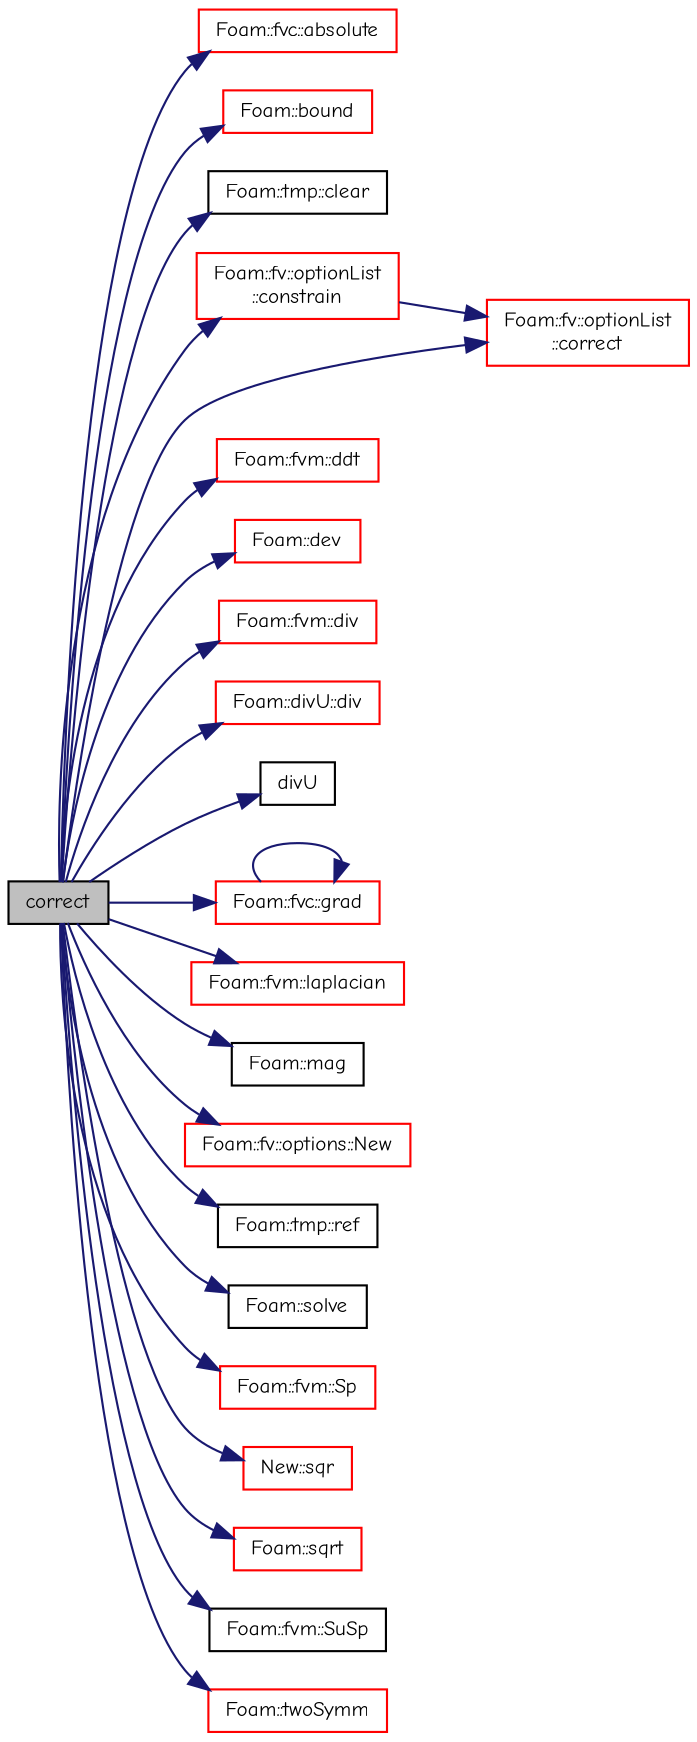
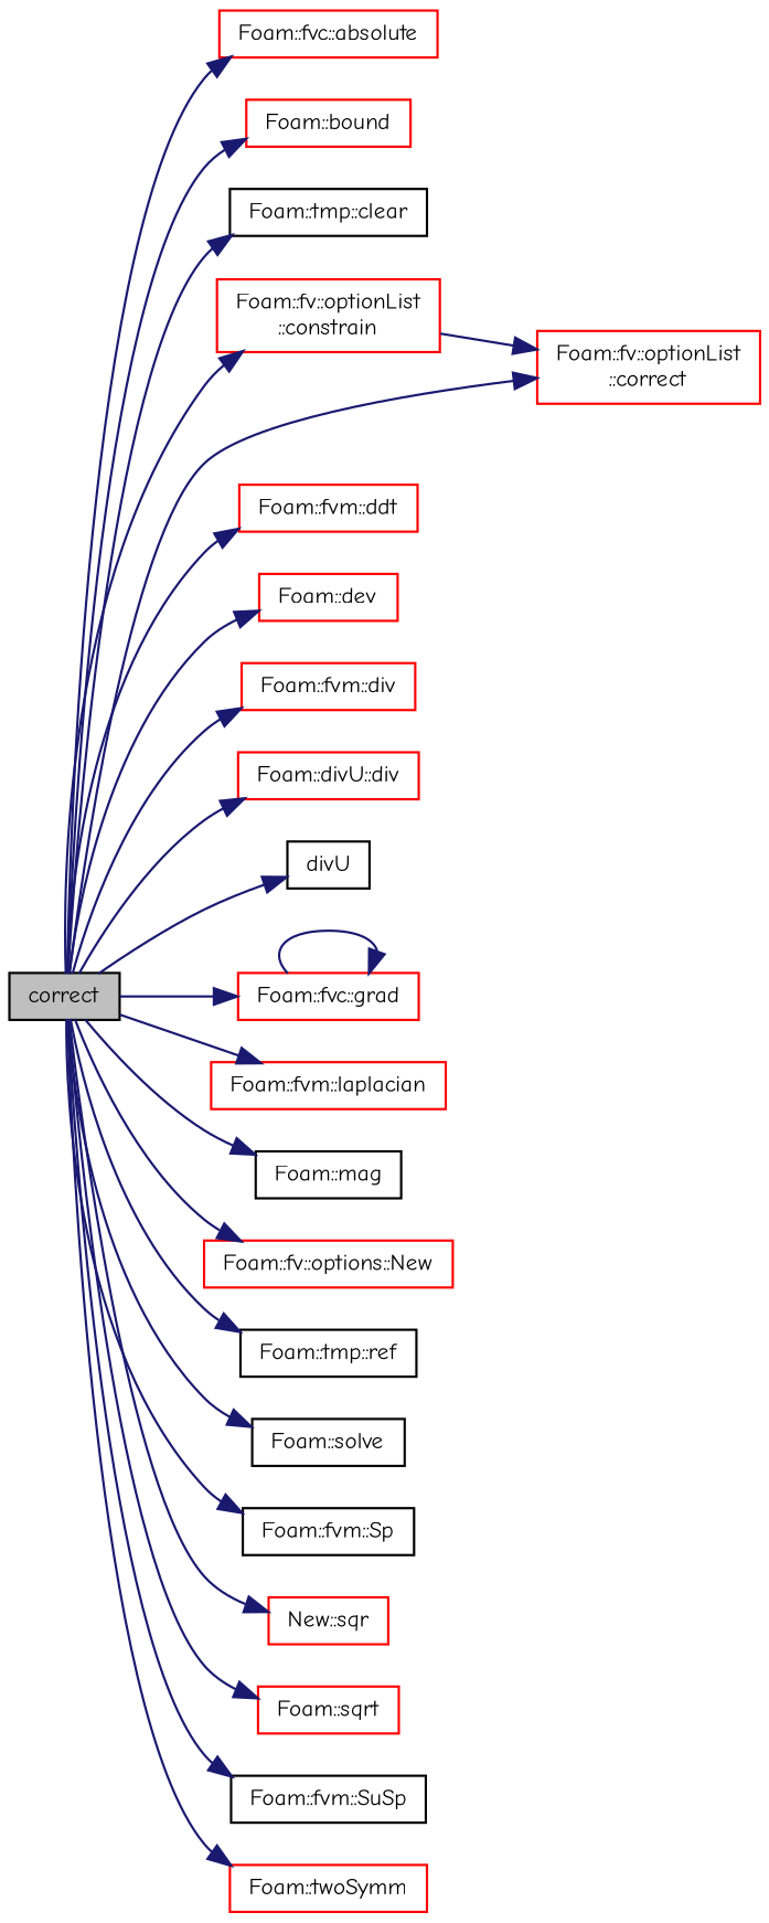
  digraph {
    fontname="Comic Neue"
    rankdir=LR
    node [color=red fontname="Comic Neue" fontsize=10 shape=record]
    edge [color=midnightblue fontname="Comic Neue" fontsize=10 labelfontname=Helvetica labelfontsize=10 style=solid]
    n1 [color=black fillcolor=grey75 fontcolor=black height=0.2 label=correct style=filled width=0.4]
    n2 [height=0.2 label="Foam::fvc::absolute" width=0.4]
    n3 [height=0.2 label="Foam::bound" width=0.4]
    n4 [color=black height=0.2 label="Foam::tmp::clear" width=0.4]
    n5 [height=0.2 label="Foam::fv::optionList\l::constrain" width=0.4]
    n6 [height=0.2 label="Foam::fv::optionList\l::correct" width=0.4]
    n7 [height=0.2 label="Foam::fvm::ddt" width=0.4]
    n8 [height=0.2 label="Foam::dev" width=0.4]
    n9 [height=0.2 label="Foam::fvm::div" width=0.4]
    n10 [height=0.2 label="Foam::divU::div" width=0.4]
    n11 [color=black height=0.2 label=divU width=0.4]
    n12 [height=0.2 label="Foam::fvc::grad" width=0.4]
    n13 [height=0.2 label="Foam::fvm::laplacian" width=0.4]
    n14 [color=black height=0.2 label="Foam::mag" width=0.4]
    n15 [height=0.2 label="Foam::fv::options::New" width=0.4]
    n16 [color=black height=0.2 label="Foam::tmp::ref" width=0.4]
    n17 [color=black height=0.2 label="Foam::solve" width=0.4]
-   n18 [height=0.2 label="Foam::fvm::Sp" width=0.4]
+   n18 [color=black height=0.2 label="Foam::fvm::Sp" width=0.4]
    n19 [height=0.2 label="New::sqr" width=0.4]
    n20 [height=0.2 label="Foam::sqrt" width=0.4]
    n21 [color=black height=0.2 label="Foam::fvm::SuSp" width=0.4]
    n22 [height=0.2 label="Foam::twoSymm" width=0.4]
    n1 -> n2
    n1 -> n3
    n1 -> n4
    n1 -> n5
    n1 -> n6
    n1 -> n7
    n1 -> n8
    n1 -> n9
    n1 -> n10
    n1 -> n11
    n1 -> n12
    n1 -> n13
    n1 -> n14
    n1 -> n15
    n1 -> n16
    n1 -> n17
    n1 -> n18
    n1 -> n19
    n1 -> n20
    n1 -> n21
    n1 -> n22
    n5 -> n6
    n12 -> n12
  }
